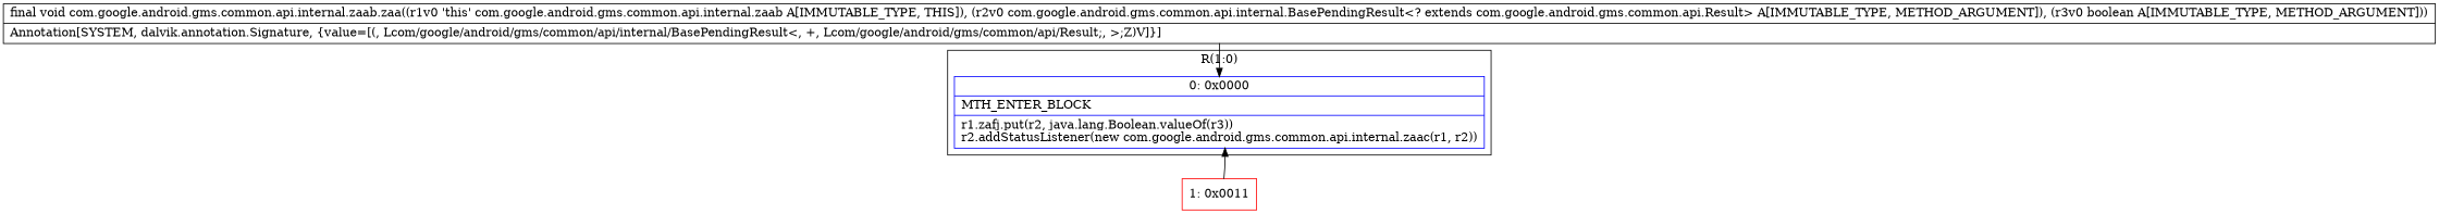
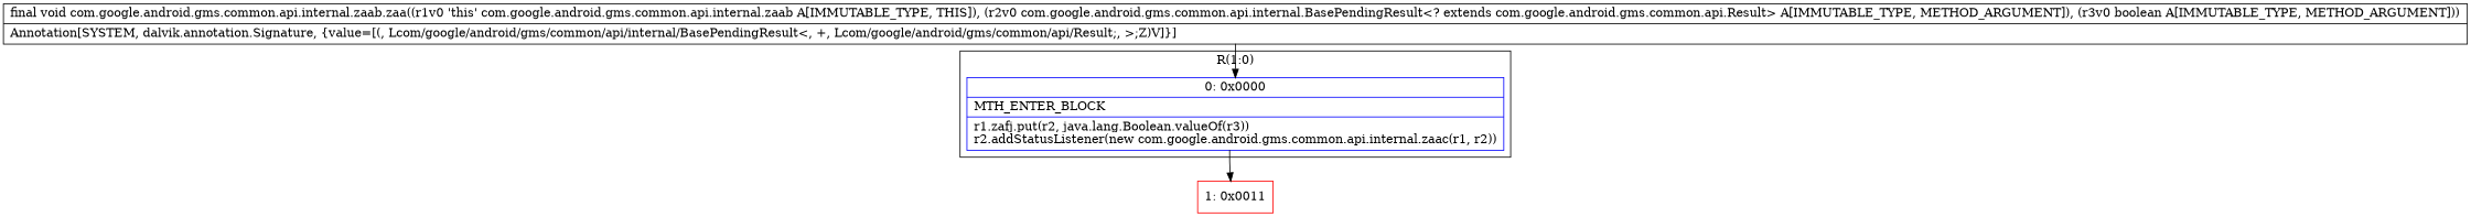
  digraph {
    node [shape=record]
    n1 [color=blue label="{0\:\ 0x0000|MTH_ENTER_BLOCK\l|r1.zafj.put(r2, java.lang.Boolean.valueOf(r3))\lr2.addStatusListener(new com.google.android.gms.common.api.internal.zaac(r1, r2))\l}"]
    n2 [color=red label="{1\:\ 0x0011}"]
    n3 [label="{final void com.google.android.gms.common.api.internal.zaab.zaa((r1v0 'this' com.google.android.gms.common.api.internal.zaab A[IMMUTABLE_TYPE, THIS]), (r2v0 com.google.android.gms.common.api.internal.BasePendingResult\<? extends com.google.android.gms.common.api.Result\> A[IMMUTABLE_TYPE, METHOD_ARGUMENT]), (r3v0 boolean A[IMMUTABLE_TYPE, METHOD_ARGUMENT]))  | Annotation[SYSTEM, dalvik.annotation.Signature, \{value=[(, Lcom\/google\/android\/gms\/common\/api\/internal\/BasePendingResult\<, +, Lcom\/google\/android\/gms\/common\/api\/Result;, \>;Z)V]\}]\l}"]
    subgraph cluster_1 {
      label="R(1:0)"
      n1
    }
-   n2 -> n1
+   n1 -> n2
    n3 -> n1
  }
